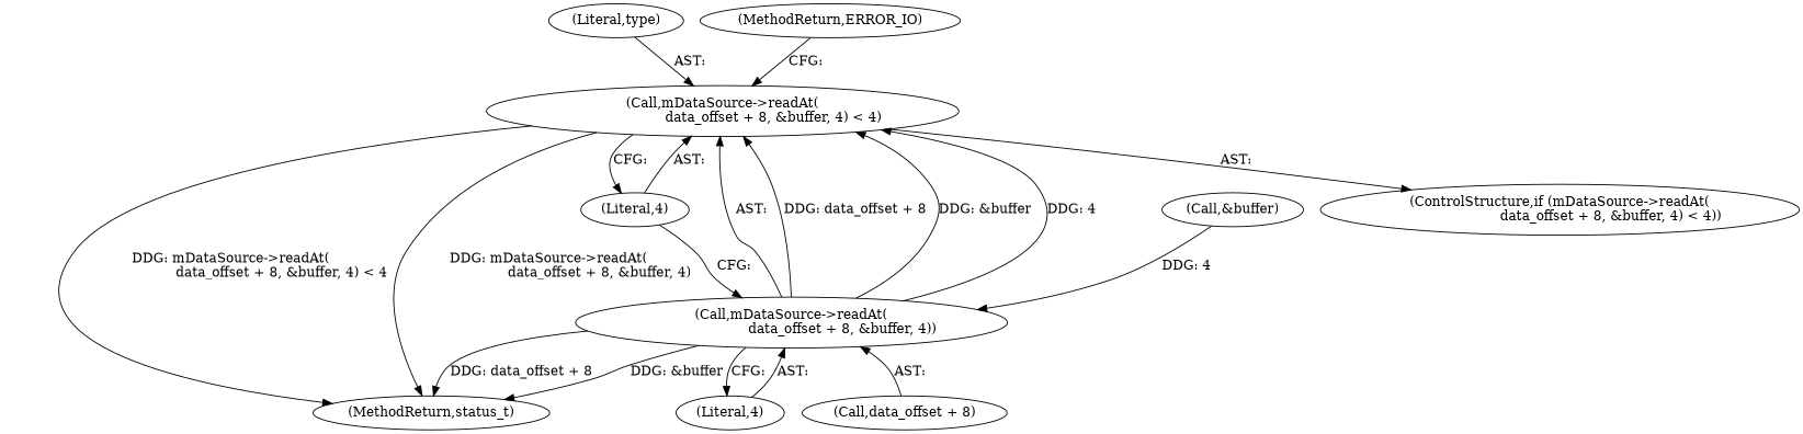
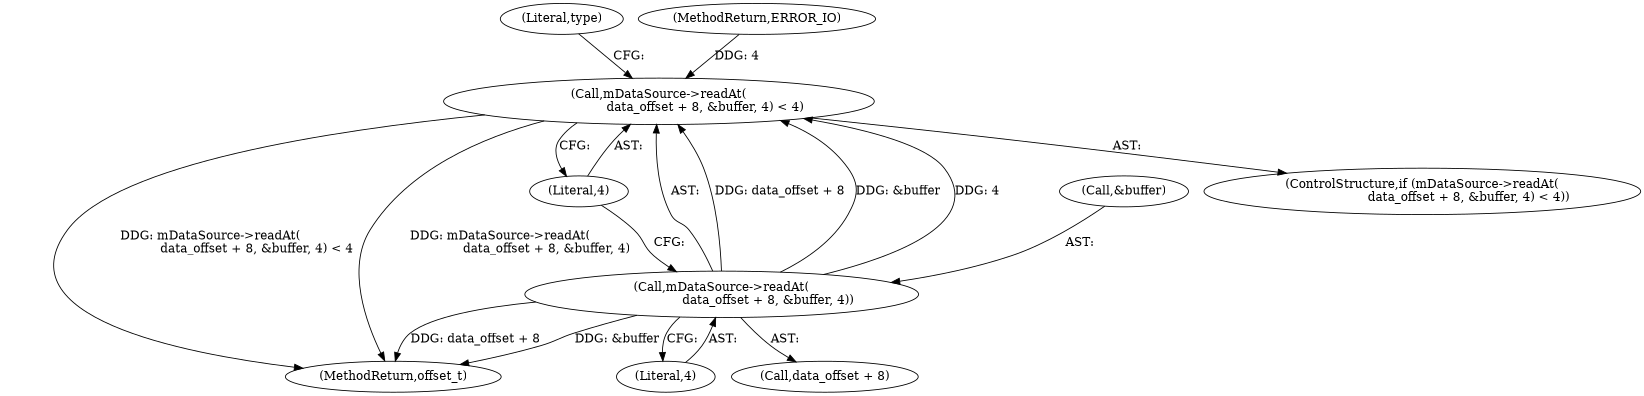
  digraph {
    n1 [label="(Call,mDataSource->readAt(\n                        data_offset + 8, &buffer, 4) < 4)"]
    n2 [label="(Literal,4)"]
    n3 [label="(ControlStructure,if (mDataSource->readAt(\n                        data_offset + 8, &buffer, 4) < 4))"]
-   n4 [label="(MethodReturn,status_t)"]
+   n4 [label="(MethodReturn,offset_t)"]
    n5 [label="(Call,mDataSource->readAt(\n                        data_offset + 8, &buffer, 4))"]
    n6 [label="(Literal,4)"]
    n7 [label="(Call,data_offset + 8)"]
    n8 [label="(Literal,type)"]
    n9 [label="(MethodReturn,ERROR_IO)"]
    n10 [label="(Call,&buffer)"]
    n1 -> n2 [label="CFG: "]
    n1 -> n3 [label="AST: "]
    n1 -> n4 [label="DDG: mDataSource->readAt(\n                        data_offset + 8, &buffer, 4) < 4"]
    n1 -> n4 [label="DDG: mDataSource->readAt(\n                        data_offset + 8, &buffer, 4)"]
    n2 -> n1 [label="AST: "]
    n2 -> n5 [label="CFG: "]
    n5 -> n1 [label="AST: "]
    n5 -> n1 [label="DDG: data_offset + 8"]
    n5 -> n1 [label="DDG: &buffer"]
    n5 -> n1 [label="DDG: 4"]
    n5 -> n4 [label="DDG: data_offset + 8"]
    n5 -> n4 [label="DDG: &buffer"]
    n5 -> n6 [label="CFG: "]
    n6 -> n5 [label="AST: "]
-   n7 -> n5 [label="AST: "]
-   n8 -> n1 [label="AST: "]
-   n9 -> n1 [label="CFG: "]
-   n10 -> n5 [label="DDG: 4"]
+   n5 -> n7 [label="AST: "]
+   n8 -> n1 [label="CFG: "]
+   n9 -> n1 [label="DDG: 4"]
+   n10 -> n5 [label="AST: "]
  }
